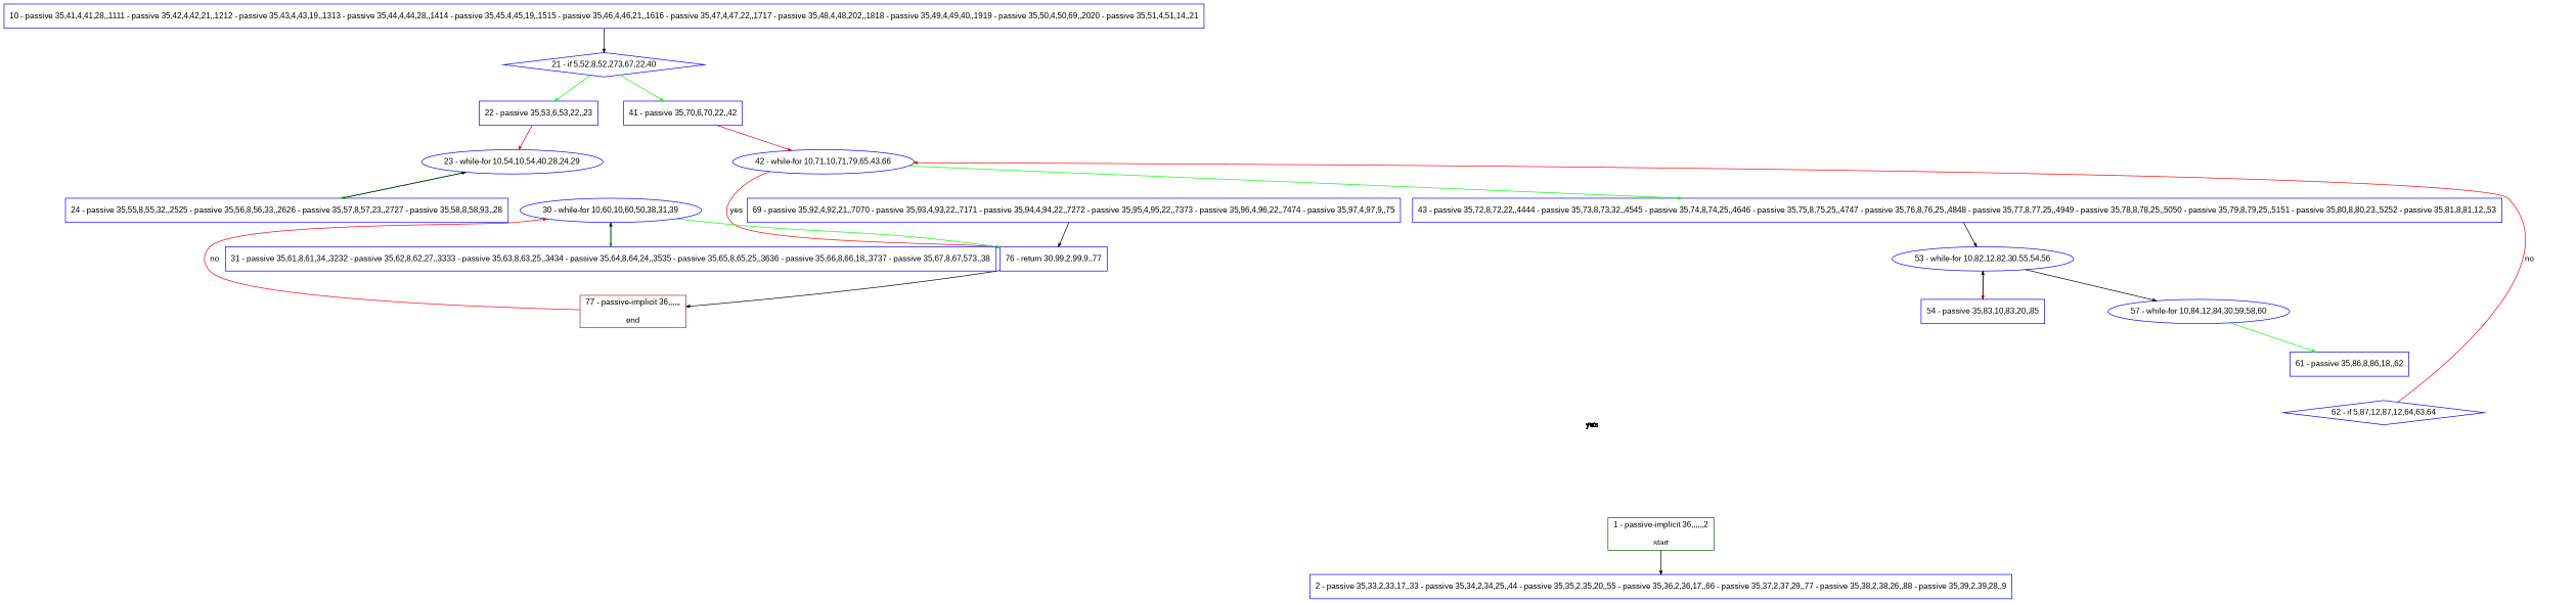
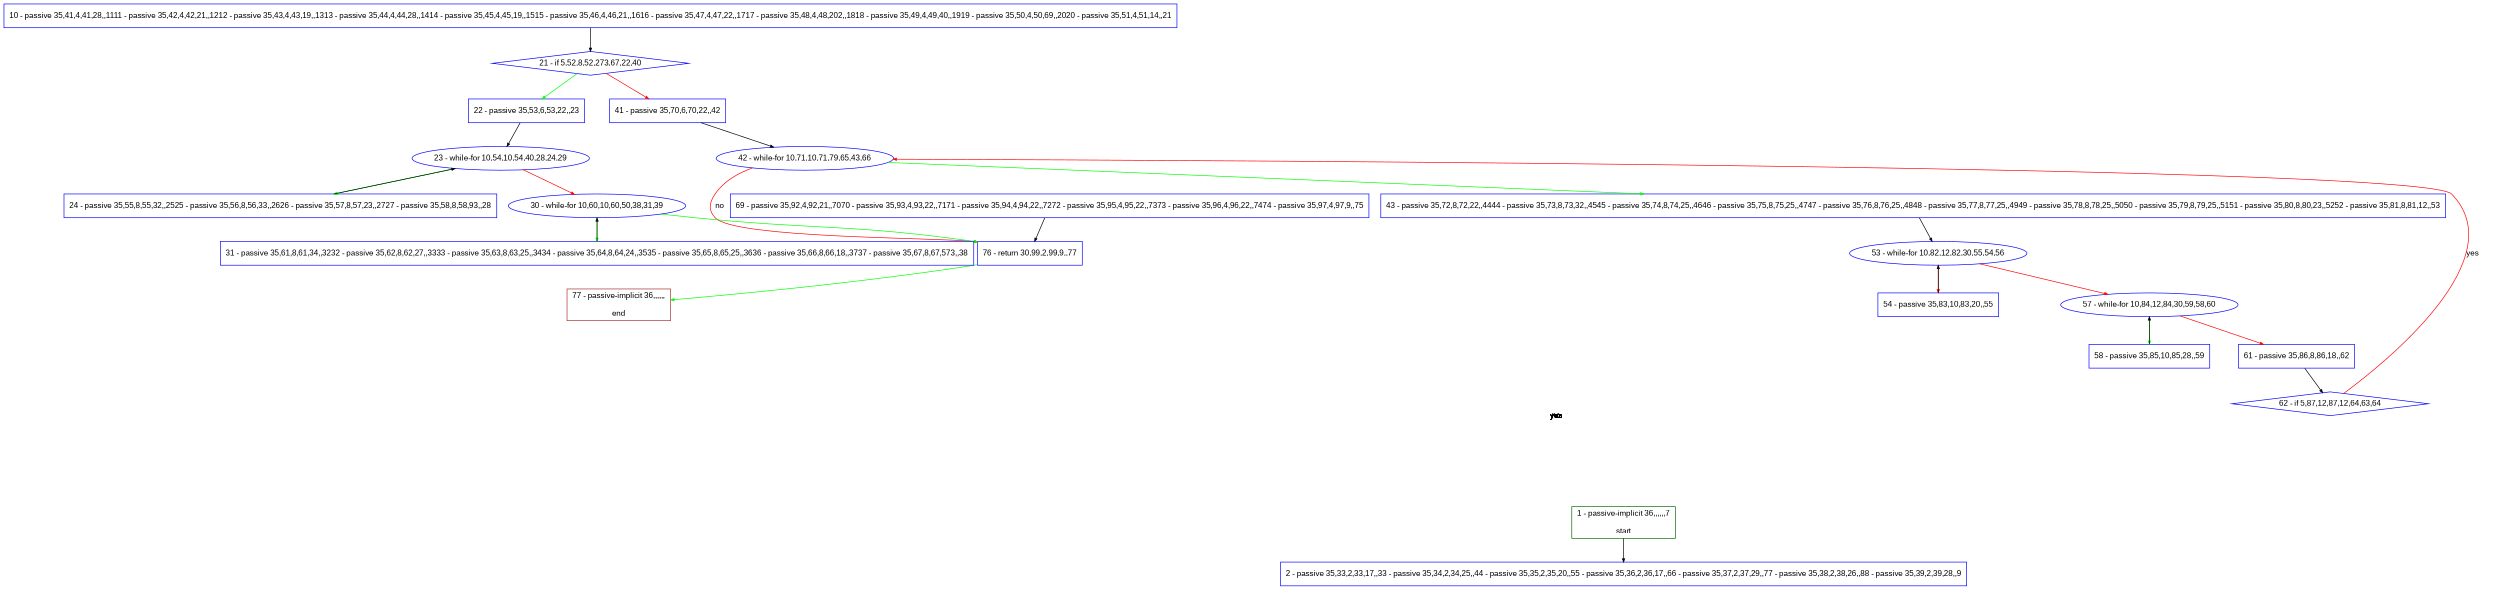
  digraph {
    bgcolor=white
    compound=true
    fillcolor="#FFFFCC"
    fontname=Arial
    fontsize=12
    pack=true
    packmode=clust
    style="rounded,filled"
    node [color="#0000ff" compound=true fillcolor="#ffffff" fixedsize=false fontname=Arial fontsize=12 node_initialized=no shape=box style=filled]
    edge [arrowhead=normal arrowsize=0.5 arrowtail=none color="#000000" compound=true dir=forward fontcolor=black fontname=Arial fontsize=12]
    n1 [label="2 - passive 35,33,2,33,17,,33 - passive 35,34,2,34,25,,44 - passive 35,35,2,35,20,,55 - passive 35,36,2,36,17,,66 - passive 35,37,2,37,29,,77 - passive 35,38,2,38,26,,88 - passive 35,39,2,39,28,,9"]
-   n2 [color="#006400" label="1 - passive-implicit 36,,,,,,2\n\nstart"]
+   n2 [color="#006400" label="1 - passive-implicit 36,,,,,,7\n\nstart"]
    n3 [label="10 - passive 35,41,4,41,28,,1111 - passive 35,42,4,42,21,,1212 - passive 35,43,4,43,19,,1313 - passive 35,44,4,44,28,,1414 - passive 35,45,4,45,19,,1515 - passive 35,46,4,46,21,,1616 - passive 35,47,4,47,22,,1717 - passive 35,48,4,48,202,,1818 - passive 35,49,4,49,40,,1919 - passive 35,50,4,50,69,,2020 - passive 35,51,4,51,14,,21"]
    n4 [label="21 - if 5,52,8,52,273,67,22,40" shape=diamond]
    n5 [label="69 - passive 35,92,4,92,21,,7070 - passive 35,93,4,93,22,,7171 - passive 35,94,4,94,22,,7272 - passive 35,95,4,95,22,,7373 - passive 35,96,4,96,22,,7474 - passive 35,97,4,97,9,,75"]
    n6 [label="76 - return 30,99,2,99,9,,77"]
    n7 [label="22 - passive 35,53,6,53,22,,23"]
    n8 [label="41 - passive 35,70,6,70,22,,42"]
    n9 [color="#a52a2a" label="77 - passive-implicit 36,,,,,,\n\nend"]
    n10 [label="23 - while-for 10,54,10,54,40,28,24,29" shape=oval]
    n11 [label="42 - while-for 10,71,10,71,79,65,43,66" shape=oval]
    n12 [label="24 - passive 35,55,8,55,32,,2525 - passive 35,56,8,56,33,,2626 - passive 35,57,8,57,23,,2727 - passive 35,58,8,58,93,,28"]
    n13 [label="30 - while-for 10,60,10,60,50,38,31,39" shape=oval]
    n14 [label="43 - passive 35,72,8,72,22,,4444 - passive 35,73,8,73,32,,4545 - passive 35,74,8,74,25,,4646 - passive 35,75,8,75,25,,4747 - passive 35,76,8,76,25,,4848 - passive 35,77,8,77,25,,4949 - passive 35,78,8,78,25,,5050 - passive 35,79,8,79,25,,5151 - passive 35,80,8,80,23,,5252 - passive 35,81,8,81,12,,53"]
    n15 [label="31 - passive 35,61,8,61,34,,3232 - passive 35,62,8,62,27,,3333 - passive 35,63,8,63,25,,3434 - passive 35,64,8,64,24,,3535 - passive 35,65,8,65,25,,3636 - passive 35,66,8,66,18,,3737 - passive 35,67,8,67,573,,38"]
    n16 [label="53 - while-for 10,82,12,82,30,55,54,56" shape=oval]
-   n17 [label="54 - passive 35,83,10,83,20,,85"]
+   n17 [label="54 - passive 35,83,10,83,20,,55"]
    n18 [label="57 - while-for 10,84,12,84,30,59,58,60" shape=oval]
+   n19 [label="58 - passive 35,85,10,85,28,,59"]
    n20 [label="61 - passive 35,86,8,86,18,,62"]
    n21 [label="62 - if 5,87,12,87,12,64,63,64" shape=diamond]
    n2 -> n1
    n3 -> n4
    n4 -> n7 [color="#00ff00" label=yes]
-   n4 -> n8 [color="#00ff00" label=no]
+   n4 -> n8 [color="#ff0000" label=no]
    n5 -> n6
-   n6 -> n9
-   n7 -> n10 [color="#ff0000"]
-   n8 -> n11 [color="#ff0000"]
+   n6 -> n9 [color="#00ff00"]
+   n7 -> n10
+   n8 -> n11
    n10 -> n12 [color="#00ff00" label=yes]
-   n9 -> n13 [color="#ff0000" label=no]
-   n11 -> n6 [color="#ff0000" label=yes]
+   n10 -> n13 [color="#ff0000" label=no]
+   n11 -> n6 [color="#ff0000" label=no]
    n11 -> n14 [color="#00ff00" label=yes]
    n12 -> n10
    n13 -> n6 [color="#00ff00" label=no]
    n13 -> n15 [color="#00ff00" label=yes]
    n14 -> n16
    n15 -> n13
    n16 -> n17 [color="#ff0000" label=yes]
-   n16 -> n18 [label=no]
+   n16 -> n18 [color="#ff0000" label=no]
    n17 -> n16
-   n18 -> n20 [color="#00ff00" label=no]
-   n21 -> n11 [color="#ff0000" label=no]
+   n18 -> n19 [color="#00ff00" label=yes]
+   n18 -> n20 [color="#ff0000" label=no]
+   n19 -> n18
+   n20 -> n21
+   n21 -> n11 [color="#ff0000" label=yes]
  }
